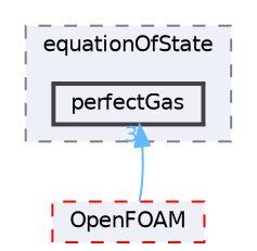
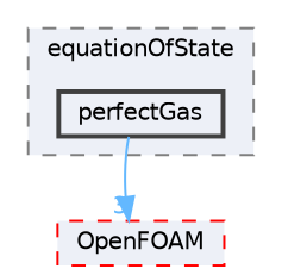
  digraph {
    compound=true
    node [fillcolor="#edf0f7" fontname=Helvetica fontsize=10 shape=box]
    n1 [color=grey25 height=0.2 label=perfectGas style="filled,bold" width=0.4]
    n2 [color=red height=0.2 label=OpenFOAM style="filled,dashed" width=0.4]
    subgraph cluster_1 {
      bgcolor="#edf0f7"
      fontname=Helvetica
      fontsize=10
      label=equationOfState
      pencolor=grey50
      style="filled,dashed"
      n1
    }
-   n2 -> n1 [color=steelblue1 fontcolor=steelblue1 fontname=Helvetica fontsize=10 headlabel=3 labeldistance=1.5 labelfontname=Helvetica labelfontsize=10]
+   n1 -> n2 [color=steelblue1 fontcolor=steelblue1 fontname=Helvetica fontsize=10 headlabel=3 labeldistance=1.5 labelfontname=Helvetica labelfontsize=10]
  }
